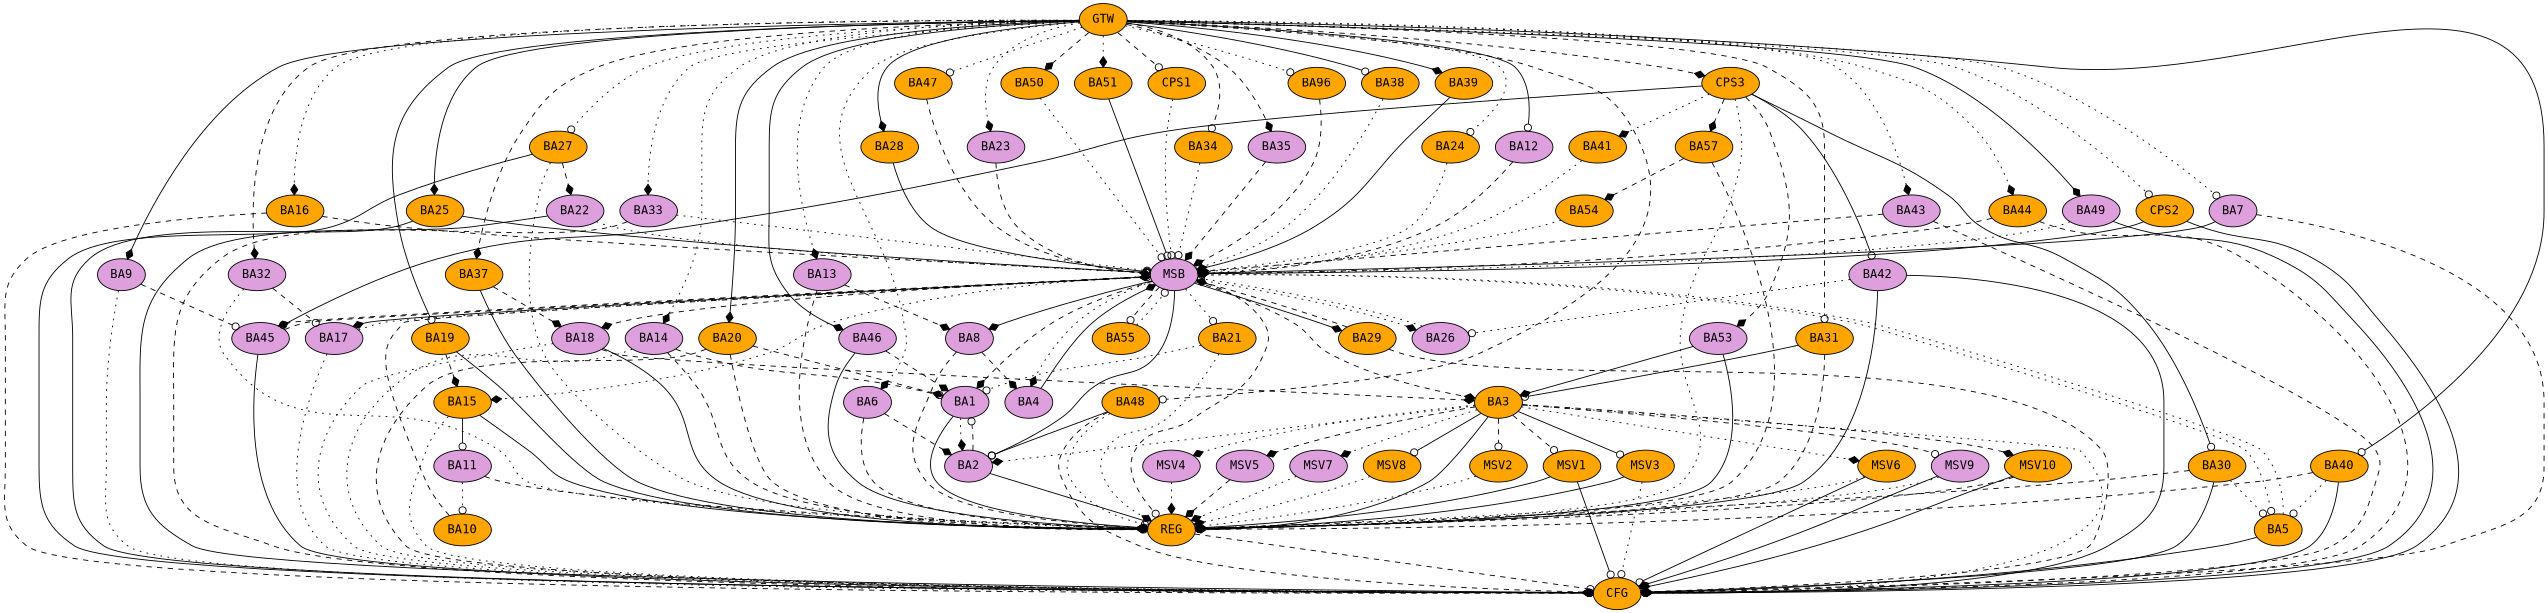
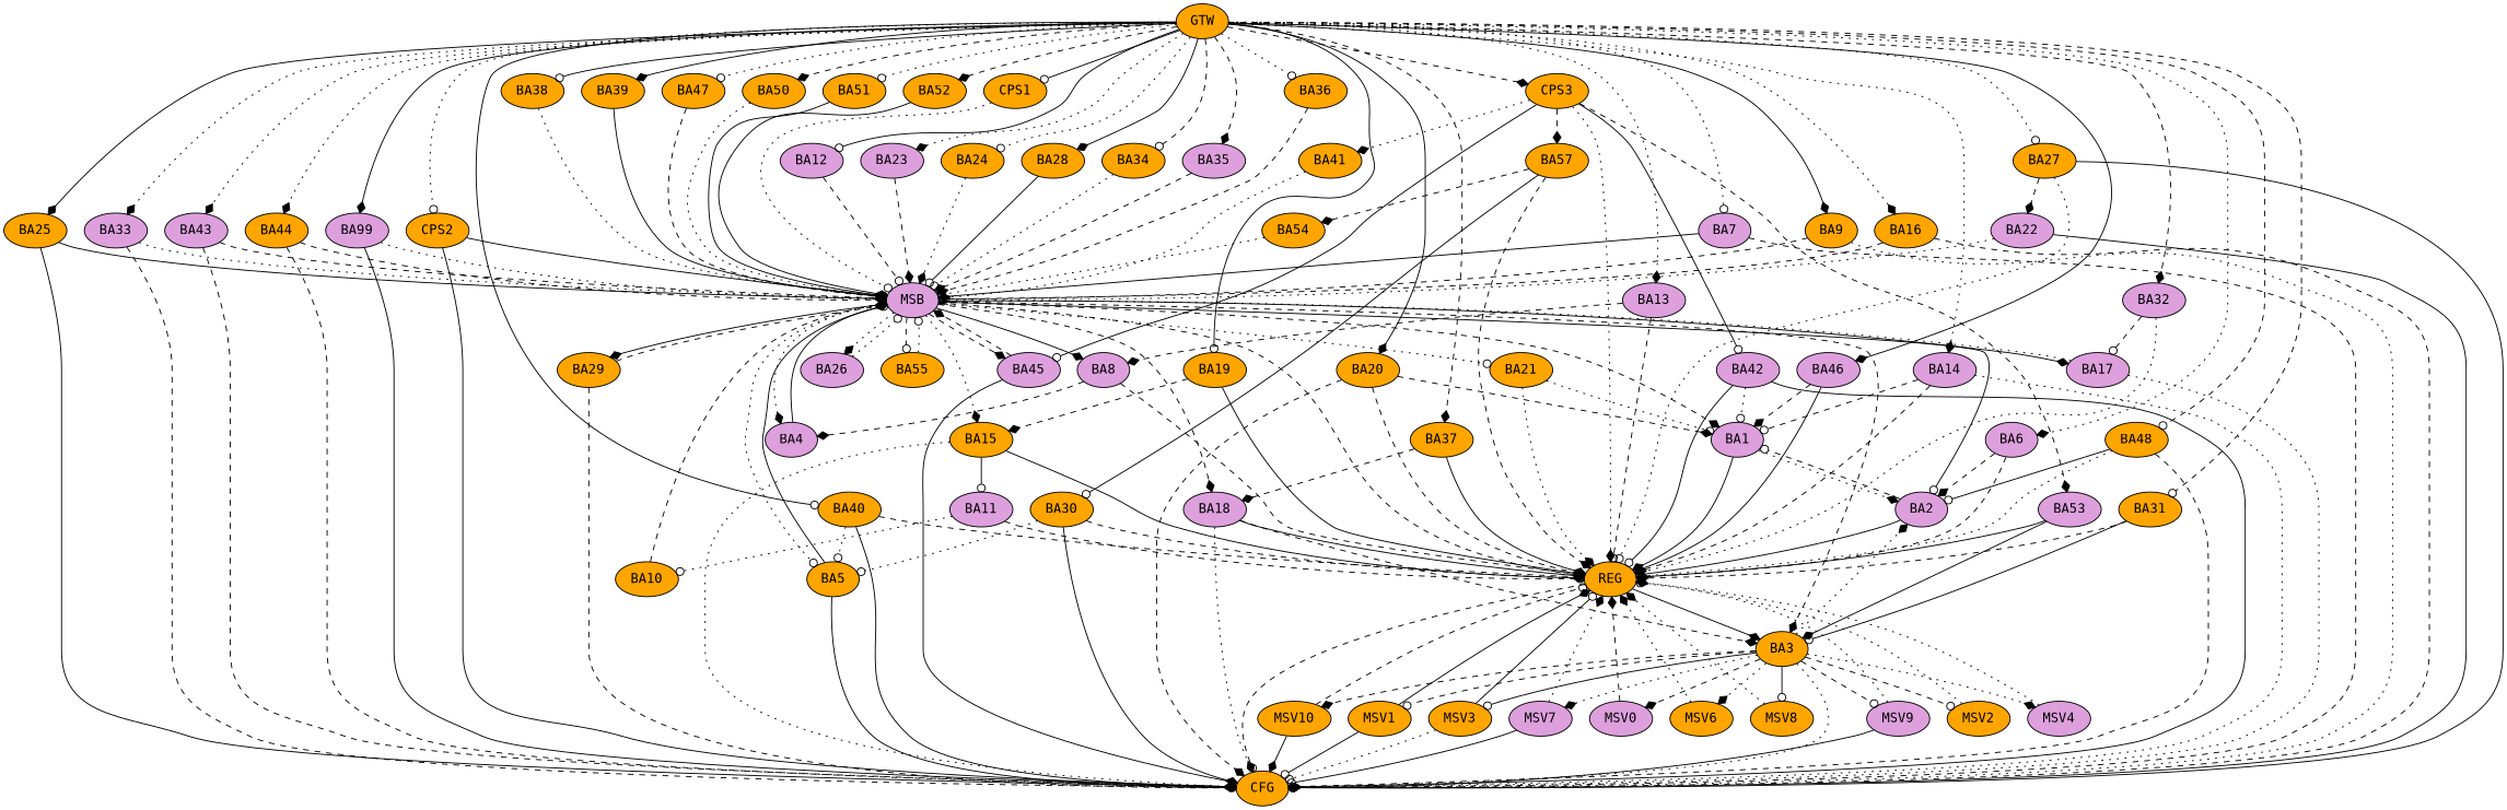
  strict digraph {
    fontname="DejaVu Sans Mono"
    node [fillcolor=orange fontname="DejaVu Sans Mono" style=filled]
    edge [arrowhead=diamond fontname="DejaVu Sans Mono" style=dashed]
    n1 [fillcolor=plum label=BA1]
    n2 [fillcolor=plum label=BA2]
    n3 [label=REG]
    n4 [label=CFG]
    n5 [label=BA3]
    n6 [label=MSV1]
    n7 [label=MSV2]
    n8 [label=MSV3]
    n9 [fillcolor=plum label=MSV4]
-   n10 [fillcolor=plum label=MSV5]
+   n10 [fillcolor=plum label=MSV0]
    n11 [label=MSV6]
    n12 [fillcolor=plum label=MSV7]
    n13 [label=MSV8]
    n14 [fillcolor=plum label=MSV9]
    n15 [label=MSV10]
    n16 [fillcolor=plum label=BA4]
    n17 [fillcolor=plum label=MSB]
    n18 [label=BA5]
    n19 [fillcolor=plum label=BA8]
    n20 [label=BA15]
    n21 [fillcolor=plum label=BA17]
    n22 [fillcolor=plum label=BA18]
    n23 [label=BA21]
    n24 [fillcolor=plum label=BA26]
    n25 [label=BA29]
    n26 [fillcolor=plum label=BA45]
    n27 [label=BA55]
    n28 [fillcolor=plum label=BA6]
    n29 [fillcolor=plum label=BA7]
-   n30 [fillcolor=plum label=BA9]
+   n30 [label=BA9]
    n31 [label=BA10]
    n32 [fillcolor=plum label=BA11]
    n33 [fillcolor=plum label=BA12]
    n34 [fillcolor=plum label=BA13]
    n35 [fillcolor=plum label=BA14]
    n36 [label=BA16]
    n37 [label=BA19]
    n38 [label=BA20]
    n39 [fillcolor=plum label=BA22]
    n40 [fillcolor=plum label=BA23]
    n41 [label=BA24]
    n42 [label=BA25]
    n43 [label=BA27]
    n44 [label=BA28]
    n45 [label=BA30]
    n46 [label=BA31]
    n47 [fillcolor=plum label=BA32]
    n48 [fillcolor=plum label=BA33]
    n49 [label=BA34]
    n50 [fillcolor=plum label=BA35]
-   n51 [label=BA96]
+   n51 [label=BA36]
    n52 [label=BA37]
    n53 [label=BA38]
    n54 [label=BA39]
    n55 [label=BA40]
    n56 [label=BA41]
    n57 [fillcolor=plum label=BA42]
    n58 [fillcolor=plum label=BA43]
    n59 [label=BA44]
    n60 [fillcolor=plum label=BA46]
    n61 [label=BA47]
    n62 [label=BA48]
-   n63 [fillcolor=plum label=BA49]
+   n63 [fillcolor=plum label=BA99]
    n64 [label=BA50]
    n65 [label=BA51]
+   n66 [label=BA52]
    n67 [fillcolor=plum label=BA53]
    n68 [label=BA54]
    n69 [label=BA57]
    n70 [label=CPS1]
    n71 [label=CPS2]
    n72 [label=CPS3]
    n73 [label=GTW]
    n1 -> n2 [style=dotted]
    n1 -> n3 [style=solid]
    n2 -> n1 [arrowhead=odot]
    n2 -> n3 [arrowhead=odot style=solid]
    n3 -> n4 [arrowhead=odot]
    n5 -> n2 [style=dotted]
-   n5 -> n3 [style=solid]
+   n3 -> n5 [style=solid]
    n5 -> n4 [style=dotted]
    n5 -> n6 [arrowhead=odot]
    n5 -> n7 [arrowhead=odot]
    n5 -> n8 [arrowhead=odot style=solid]
    n5 -> n9 [style=dotted]
    n5 -> n10
    n5 -> n11 [style=dotted]
    n5 -> n12 [style=dotted]
    n5 -> n13 [arrowhead=odot style=solid]
    n5 -> n14 [arrowhead=odot]
    n5 -> n15
    n6 -> n3 [style=solid]
    n6 -> n4 [arrowhead=odot style=solid]
    n7 -> n3 [arrowhead=odot style=dotted]
    n8 -> n3 [arrowhead=odot style=solid]
    n8 -> n4 [arrowhead=odot style=dotted]
    n9 -> n3 [style=dotted]
    n10 -> n3
    n11 -> n3 [style=dotted]
-   n11 -> n4 [arrowhead=odot style=solid]
+   n12 -> n4 [arrowhead=odot style=solid]
    n12 -> n3 [style=dotted]
    n13 -> n3 [style=dotted]
    n14 -> n3 [style=dotted]
    n14 -> n4 [style=solid]
    n15 -> n3 [arrowhead=odot]
    n15 -> n4 [style=solid]
    n16 -> n17 [style=solid]
    n17 -> n1
    n17 -> n2 [arrowhead=odot style=solid]
    n17 -> n3 [arrowhead=odot]
    n17 -> n5
    n17 -> n16 [style=dotted]
    n17 -> n18 [arrowhead=odot style=dotted]
    n17 -> n19 [style=solid]
    n17 -> n20 [style=dotted]
    n17 -> n21 [style=solid]
    n17 -> n22
    n17 -> n23 [arrowhead=odot style=dotted]
    n17 -> n24 [style=dotted]
    n17 -> n25 [style=solid]
    n17 -> n26
    n17 -> n27 [arrowhead=odot]
    n18 -> n4 [arrowhead=odot style=solid]
-   n18 -> n17 [arrowhead=odot style=dotted]
+   n18 -> n17 [arrowhead=odot style=solid]
    n19 -> n3
    n19 -> n16
    n20 -> n3 [style=solid]
    n20 -> n4 [style=dotted]
    n20 -> n32 [arrowhead=odot style=solid]
    n21 -> n4 [arrowhead=odot style=dotted]
    n21 -> n17 [arrowhead=odot style=dotted]
    n22 -> n3 [style=solid]
    n22 -> n4 [style=dotted]
    n22 -> n5
    n23 -> n1 [arrowhead=odot style=dotted]
    n23 -> n3 [style=dotted]
    n24 -> n17 [arrowhead=odot style=dotted]
    n25 -> n4
    n25 -> n17
    n26 -> n4 [style=solid]
    n26 -> n17
    n27 -> n17 [arrowhead=odot style=dotted]
    n28 -> n2
    n28 -> n3
    n29 -> n4
    n29 -> n17 [arrowhead=odot style=solid]
    n30 -> n4 [arrowhead=odot style=dotted]
-   n30 -> n26 [arrowhead=odot]
+   n30 -> n17 [arrowhead=odot]
    n31 -> n17
    n32 -> n3 [arrowhead=odot]
    n32 -> n31 [arrowhead=odot style=dotted]
    n33 -> n17 [arrowhead=odot]
    n34 -> n3 [arrowhead=odot]
    n34 -> n19
    n35 -> n1 [arrowhead=odot]
    n35 -> n3
    n35 -> n4 [style=dotted]
    n36 -> n4 [arrowhead=odot]
    n36 -> n17 [arrowhead=odot]
    n37 -> n3 [style=solid]
    n37 -> n20
    n38 -> n1
    n38 -> n3
    n38 -> n4
    n39 -> n4 [arrowhead=odot style=solid]
    n39 -> n17 [arrowhead=odot style=dotted]
    n40 -> n17
    n41 -> n17 [style=dotted]
    n42 -> n4 [style=solid]
    n42 -> n17 [arrowhead=odot style=solid]
    n43 -> n3 [arrowhead=odot style=dotted]
    n43 -> n4 [style=solid]
    n43 -> n39
    n44 -> n17 [arrowhead=odot style=solid]
    n45 -> n3 [arrowhead=odot]
    n45 -> n4 [style=solid]
    n45 -> n18 [arrowhead=odot style=dotted]
    n46 -> n3
    n46 -> n5 [arrowhead=odot style=solid]
    n47 -> n3 [style=dotted]
    n47 -> n21 [arrowhead=odot]
    n48 -> n4 [arrowhead=odot]
    n48 -> n17 [arrowhead=odot style=dotted]
    n49 -> n17 [arrowhead=odot style=dotted]
    n50 -> n17
    n51 -> n17
    n52 -> n3 [style=solid]
    n52 -> n22
    n53 -> n17 [arrowhead=odot style=dotted]
    n54 -> n17 [style=solid]
    n55 -> n3 [arrowhead=odot]
    n55 -> n4 [style=solid]
    n55 -> n18 [arrowhead=odot style=dotted]
    n56 -> n17 [style=dotted]
-   n57 -> n24 [arrowhead=odot style=dotted]
+   n57 -> n1 [arrowhead=odot style=dotted]
    n57 -> n3 [arrowhead=odot style=solid]
    n57 -> n4 [style=solid]
    n58 -> n4 [arrowhead=odot]
    n58 -> n17
    n59 -> n4 [arrowhead=odot]
    n59 -> n17 [arrowhead=odot]
    n60 -> n1
    n60 -> n3 [arrowhead=odot style=solid]
    n61 -> n17 [arrowhead=odot]
    n62 -> n2 [arrowhead=odot style=solid]
    n62 -> n3 [arrowhead=odot style=dotted]
    n62 -> n4
    n63 -> n4 [arrowhead=odot style=solid]
    n63 -> n17 [style=dotted]
    n64 -> n17 [arrowhead=odot style=dotted]
    n65 -> n17 [arrowhead=odot style=solid]
+   n66 -> n17 [style=solid]
    n67 -> n3 [style=solid]
    n67 -> n5 [style=solid]
    n68 -> n17 [arrowhead=odot style=dotted]
    n69 -> n3
    n69 -> n68
    n70 -> n17 [arrowhead=odot style=dotted]
    n71 -> n4 [style=solid]
    n71 -> n17 [style=solid]
    n72 -> n3 [style=dotted]
    n72 -> n26 [arrowhead=odot style=solid]
-   n72 -> n45 [arrowhead=odot style=solid]
+   n69 -> n45 [arrowhead=odot style=solid]
    n72 -> n56 [style=dotted]
    n72 -> n57 [arrowhead=odot style=solid]
    n72 -> n67
    n72 -> n69
    n73 -> n28 [style=dotted]
    n73 -> n29 [arrowhead=odot style=dotted]
    n73 -> n30 [style=solid]
    n73 -> n33 [arrowhead=odot style=solid]
    n73 -> n34 [style=dotted]
    n73 -> n35 [style=dotted]
    n73 -> n36 [style=dotted]
    n73 -> n37 [arrowhead=odot style=solid]
    n73 -> n38 [style=solid]
    n73 -> n40 [style=dotted]
    n73 -> n41 [arrowhead=odot style=dotted]
    n73 -> n42 [style=solid]
    n73 -> n43 [arrowhead=odot style=dotted]
    n73 -> n44 [style=solid]
    n73 -> n46 [arrowhead=odot]
    n73 -> n47
    n73 -> n48 [style=dotted]
    n73 -> n49 [arrowhead=odot]
    n73 -> n50
    n73 -> n51 [arrowhead=odot style=dotted]
    n73 -> n52
    n73 -> n53 [arrowhead=odot style=solid]
    n73 -> n54 [style=solid]
    n73 -> n55 [arrowhead=odot style=solid]
    n73 -> n58 [style=dotted]
    n73 -> n59 [style=dotted]
    n73 -> n60 [style=solid]
    n73 -> n61 [arrowhead=odot style=dotted]
    n73 -> n62 [arrowhead=odot]
    n73 -> n63 [style=solid]
    n73 -> n64
-   n73 -> n65 [style=dotted]
-   n73 -> n70 [arrowhead=odot]
+   n73 -> n65 [arrowhead=odot style=dotted]
+   n73 -> n66
+   n73 -> n70 [arrowhead=odot style=solid]
    n73 -> n71 [arrowhead=odot style=dotted]
    n73 -> n72
  }
